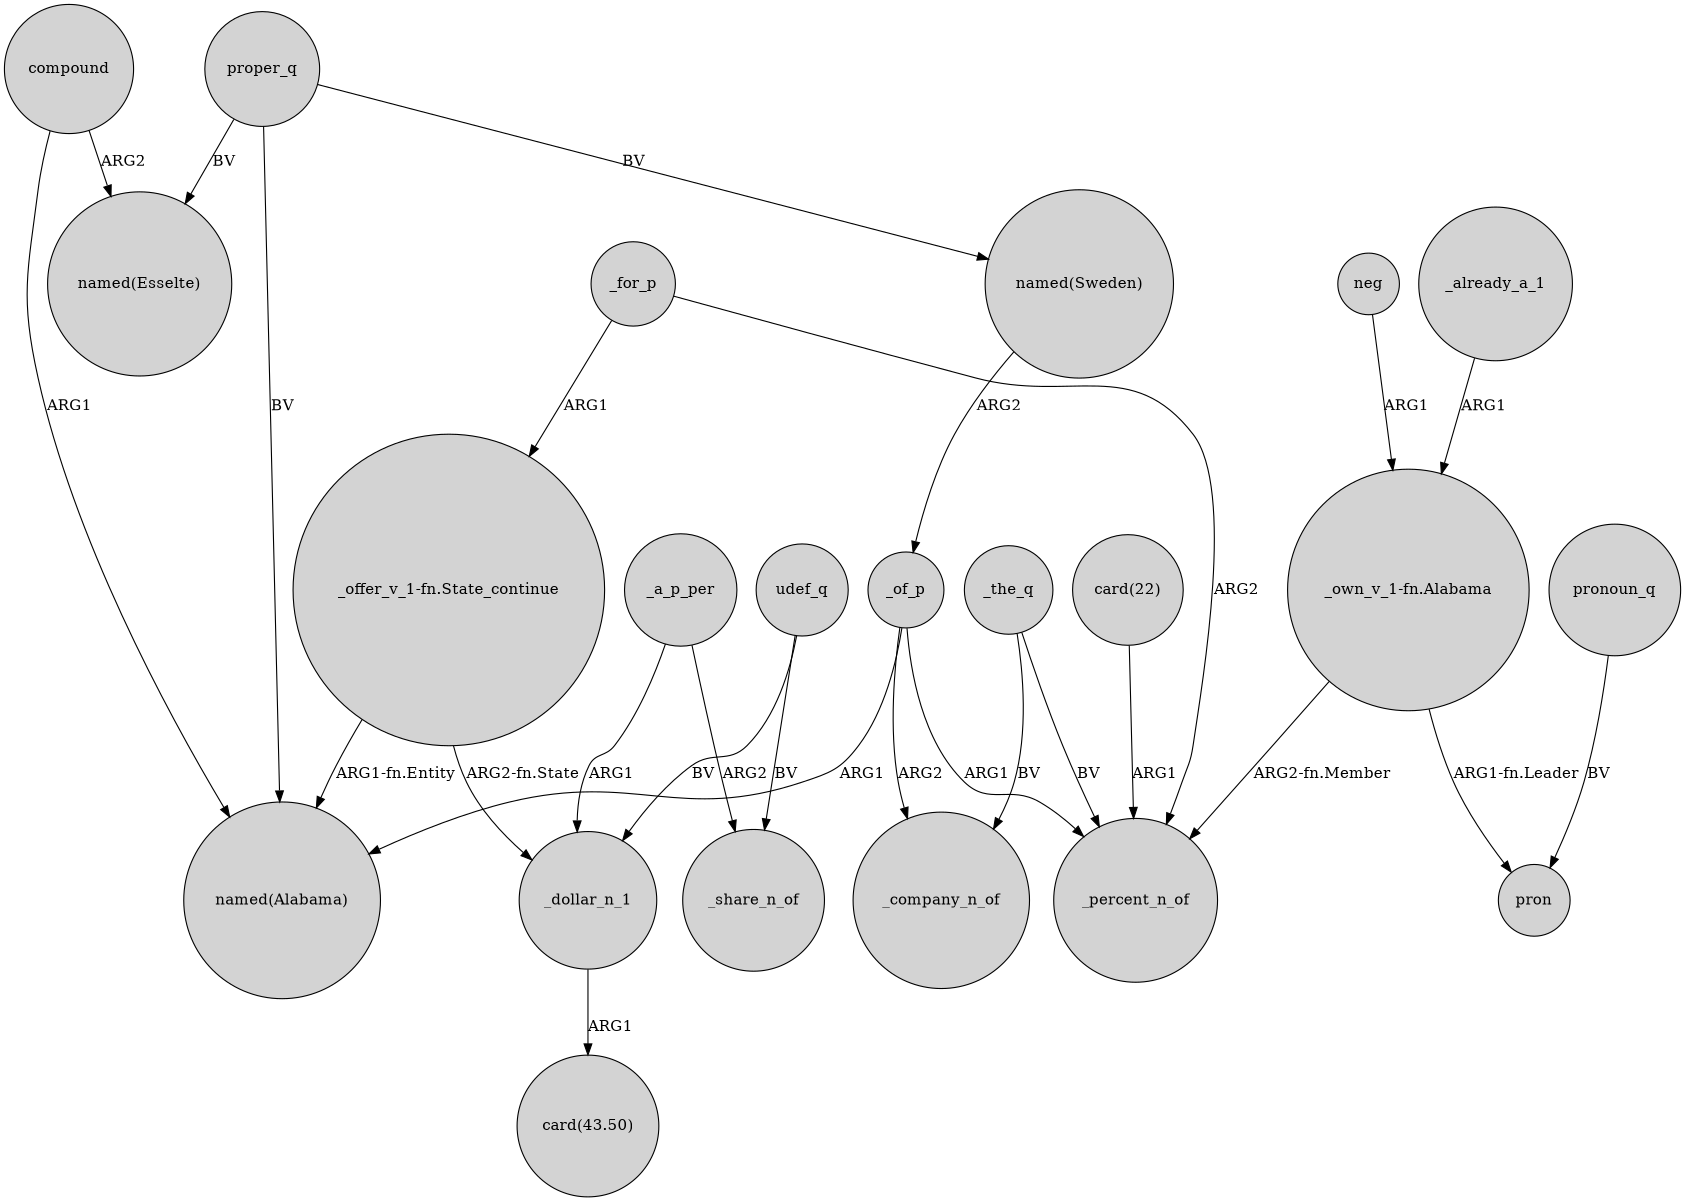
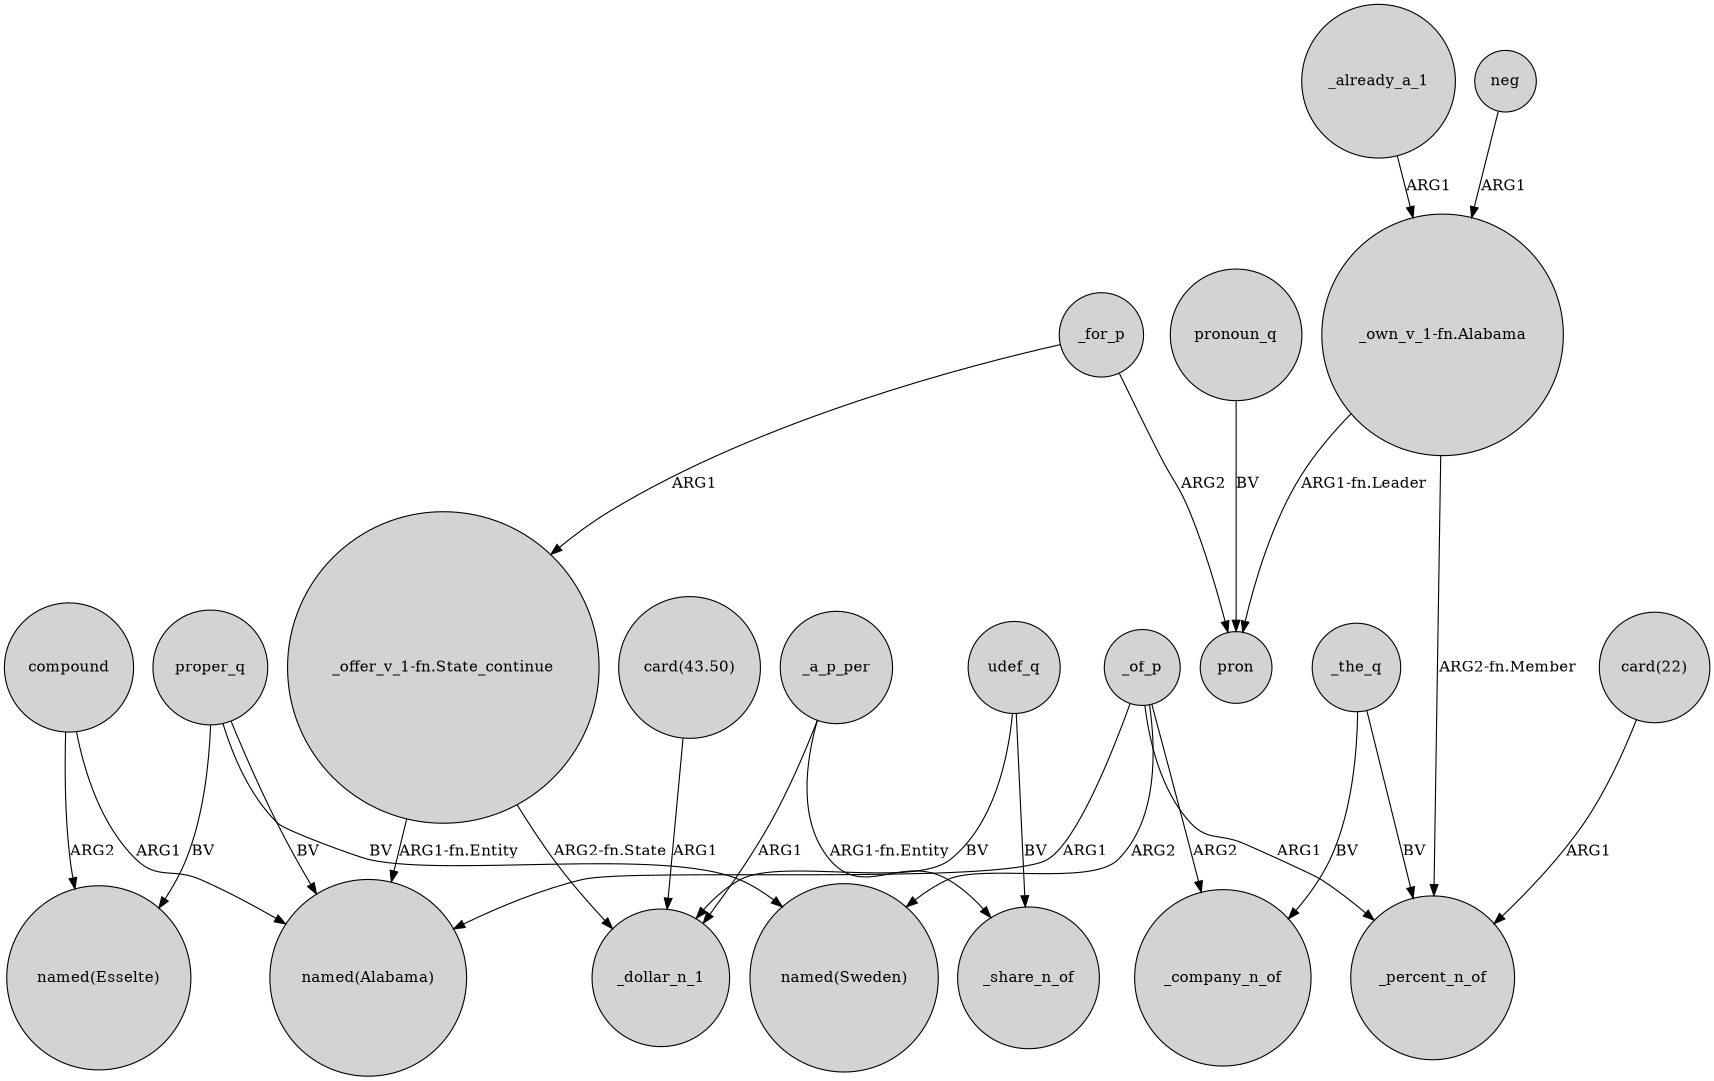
  digraph {
    node [shape=circle style=filled]
    compound
    "named(Esselte)"
    "named(Alabama)"
    "card(43.50)"
    _dollar_n_1
    n6 [label="_own_v_1-fn.Alabama"]
    _already_a_1
    _percent_n_of
    pron
    proper_q
    "named(Sweden)"
    _for_p
    "_offer_v_1-fn.State_continue"
    _the_q
    _company_n_of
    _of_p
    pronoun_q
    _a_p_per
    _share_n_of
    udef_q
    neg
    "card(22)"
    compound -> "named(Esselte)" [label=ARG2]
    compound -> "named(Alabama)" [label=ARG1]
-   _dollar_n_1 -> "card(43.50)" [label=ARG1]
+   "card(43.50)" -> _dollar_n_1 [label=ARG1]
    n6 -> _percent_n_of [label="ARG2-fn.Member"]
    n6 -> pron [label="ARG1-fn.Leader"]
    _already_a_1 -> n6 [label=ARG1]
    proper_q -> "named(Esselte)" [label=BV]
    proper_q -> "named(Alabama)" [label=BV]
    proper_q -> "named(Sweden)" [label=BV]
-   _for_p -> _percent_n_of [label=ARG2]
+   _for_p -> pron [label=ARG2]
    _for_p -> "_offer_v_1-fn.State_continue" [label=ARG1]
    "_offer_v_1-fn.State_continue" -> "named(Alabama)" [label="ARG1-fn.Entity"]
    "_offer_v_1-fn.State_continue" -> _dollar_n_1 [label="ARG2-fn.State"]
    _the_q -> _percent_n_of [label=BV]
    _the_q -> _company_n_of [label=BV]
    _of_p -> "named(Alabama)" [label=ARG1]
    _of_p -> _percent_n_of [label=ARG1]
-   "named(Sweden)" -> _of_p [label=ARG2]
+   _of_p -> "named(Sweden)" [label=ARG2]
    _of_p -> _company_n_of [label=ARG2]
    pronoun_q -> pron [label=BV]
    _a_p_per -> _dollar_n_1 [label=ARG1]
-   _a_p_per -> _share_n_of [label=ARG2]
+   _a_p_per -> _share_n_of [label="ARG1-fn.Entity"]
    udef_q -> _dollar_n_1 [label=BV]
    udef_q -> _share_n_of [label=BV]
    neg -> n6 [label=ARG1]
    "card(22)" -> _percent_n_of [label=ARG1]
  }
